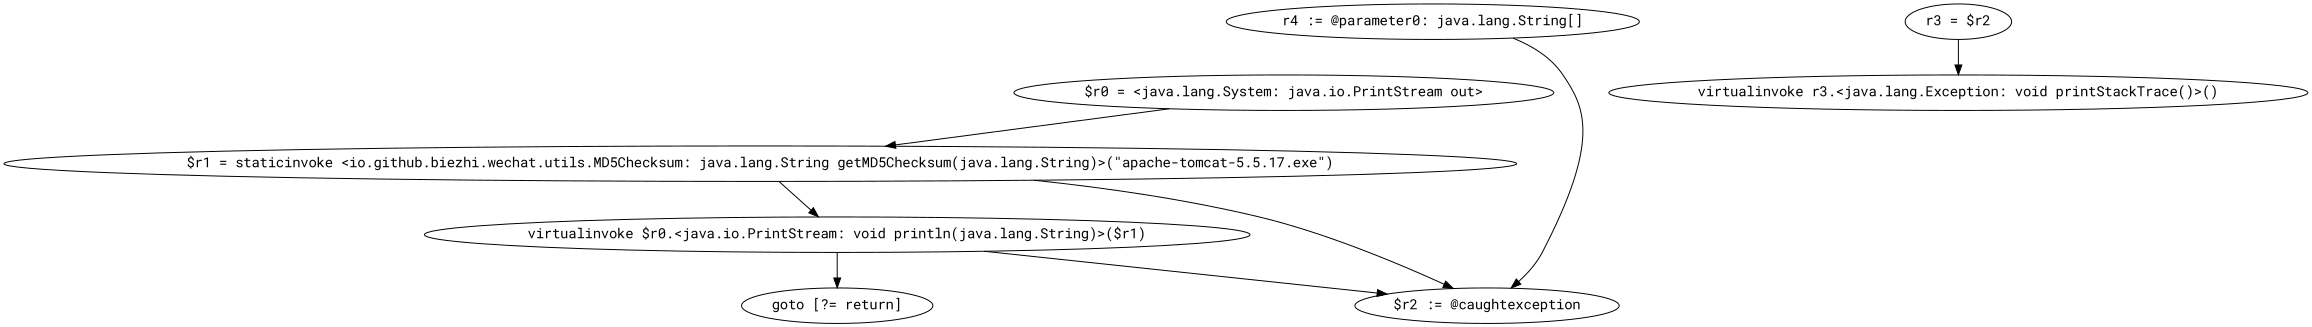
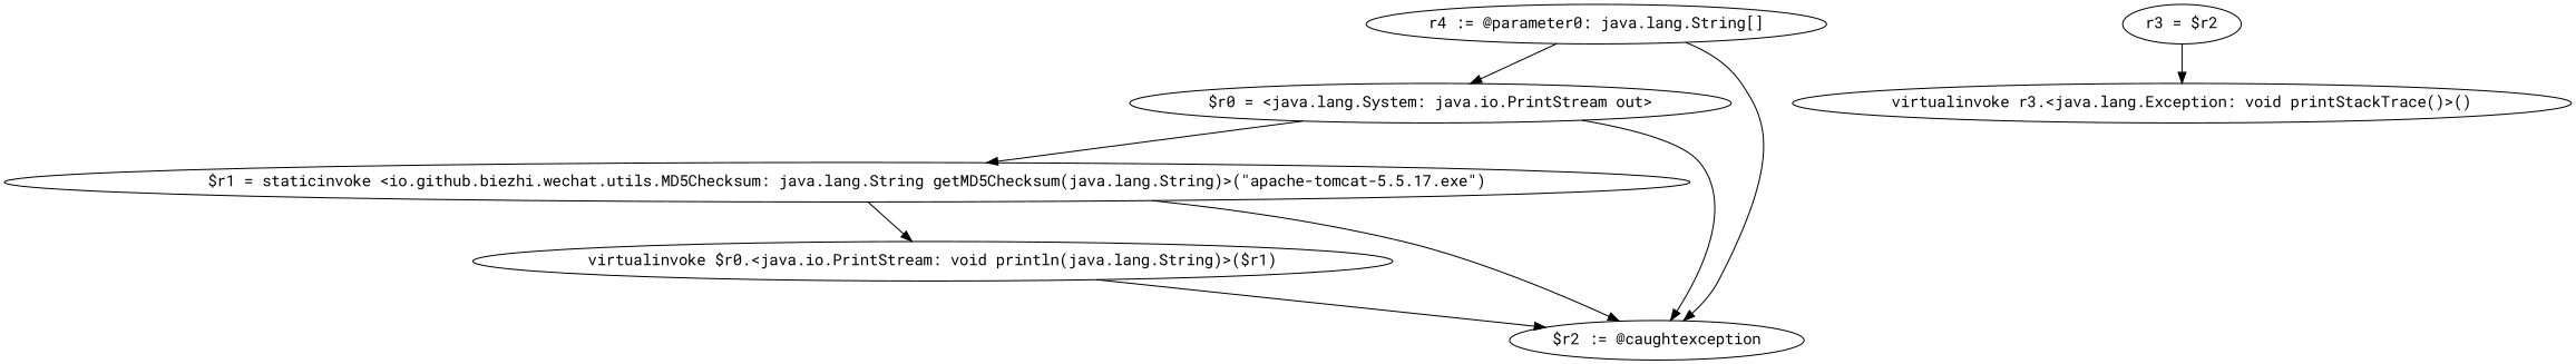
  digraph {
    fontname="Roboto Mono"
    node [fontname="Roboto Mono"]
    edge [fontname="Roboto Mono"]
    "r4 := @parameter0: java.lang.String[]"
    "$r0 = <java.lang.System: java.io.PrintStream out>"
    "$r2 := @caughtexception"
    "$r1 = staticinvoke <io.github.biezhi.wechat.utils.MD5Checksum: java.lang.String getMD5Checksum(java.lang.String)>(\"apache-tomcat-5.5.17.exe\")"
    "virtualinvoke $r0.<java.io.PrintStream: void println(java.lang.String)>($r1)"
-   "goto [?= return]"
    "r3 = $r2"
    "virtualinvoke r3.<java.lang.Exception: void printStackTrace()>()"
+   "r4 := @parameter0: java.lang.String[]" -> "$r0 = <java.lang.System: java.io.PrintStream out>"
    "r4 := @parameter0: java.lang.String[]" -> "$r2 := @caughtexception"
+   "$r0 = <java.lang.System: java.io.PrintStream out>" -> "$r2 := @caughtexception"
    "$r0 = <java.lang.System: java.io.PrintStream out>" -> "$r1 = staticinvoke <io.github.biezhi.wechat.utils.MD5Checksum: java.lang.String getMD5Checksum(java.lang.String)>(\"apache-tomcat-5.5.17.exe\")"
    "$r1 = staticinvoke <io.github.biezhi.wechat.utils.MD5Checksum: java.lang.String getMD5Checksum(java.lang.String)>(\"apache-tomcat-5.5.17.exe\")" -> "$r2 := @caughtexception"
    "$r1 = staticinvoke <io.github.biezhi.wechat.utils.MD5Checksum: java.lang.String getMD5Checksum(java.lang.String)>(\"apache-tomcat-5.5.17.exe\")" -> "virtualinvoke $r0.<java.io.PrintStream: void println(java.lang.String)>($r1)"
    "virtualinvoke $r0.<java.io.PrintStream: void println(java.lang.String)>($r1)" -> "$r2 := @caughtexception"
-   "virtualinvoke $r0.<java.io.PrintStream: void println(java.lang.String)>($r1)" -> "goto [?= return]"
    "r3 = $r2" -> "virtualinvoke r3.<java.lang.Exception: void printStackTrace()>()"
  }
